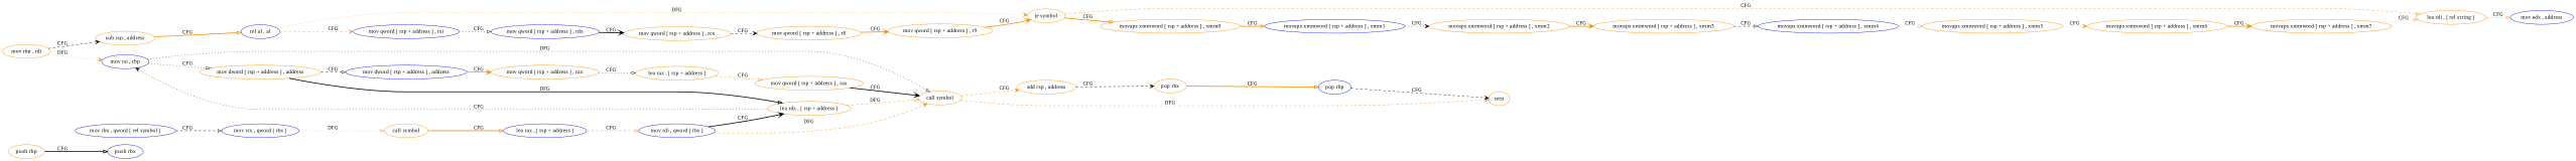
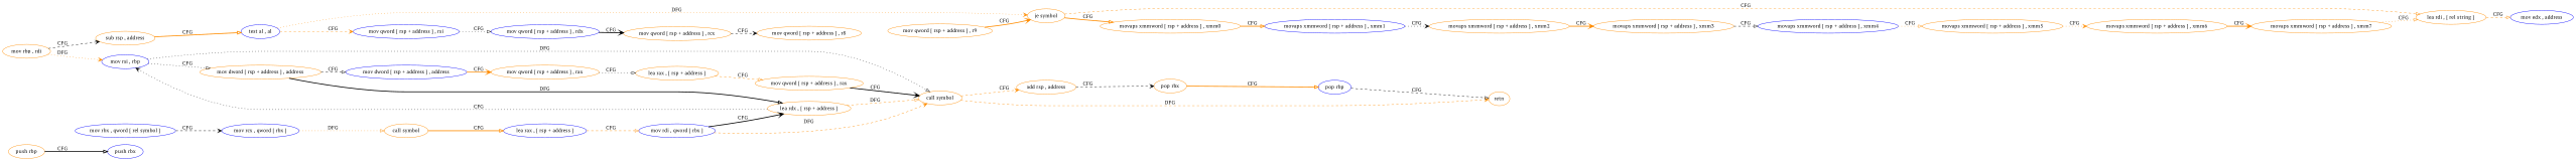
  digraph {
    fontname="PT Serif"
    rankdir=LR
    node [color=darkorange fontname="PT Serif"]
    edge [arrowhead=onormal color=darkorange fontname="PT Serif" style=dashed]
    n1 [label="push rbp"]
    n2 [color=blue label="push rbx"]
    n3 [label="mov rbp , rdi"]
    n4 [label="sub rsp , address"]
    n5 [color=blue label="mov rsi , rbp"]
-   n6 [color=blue label="rel al , al"]
+   n6 [color=blue label="test al , al"]
    n7 [label="call symbol"]
    n8 [label="mov dword [ rsp + address ] , address"]
    n9 [color=blue label="mov qword [ rsp + address ] , rsi"]
    n10 [label="je symbol"]
    n11 [color=blue label="mov qword [ rsp + address ] , rdx"]
    n12 [label="lea rdi , [ rel string ]"]
    n13 [label="movaps xmmword [ rsp + address ] , xmm0"]
    n14 [label="mov qword [ rsp + address ] , rcx"]
    n15 [label="mov qword [ rsp + address ] , r8"]
    n16 [label="mov qword [ rsp + address ] , r9"]
    n17 [color=blue label="mov edx , address"]
    n18 [color=blue label="movaps xmmword [ rsp + address ] , xmm1"]
    n19 [label="movaps xmmword [ rsp + address ] , xmm2"]
    n20 [color=blue label="mov rbx , qword [ rel symbol ]"]
    n21 [color=blue label="mov rcx , qword [ rbx ]"]
    n22 [label="call symbol"]
    n23 [color=blue label="lea rax , [ rsp + address ]"]
    n24 [color=blue label="mov rdi , qword [ rbx ]"]
    n25 [label="lea rdx , [ rsp + address ]"]
    n26 [label="add rsp , address"]
    n27 [label=retn]
    n28 [color=blue label="mov dword [ rsp + address ] , address"]
    n29 [label="mov qword [ rsp + address ] , rax"]
    n30 [label="lea rax , [ rsp + address ]"]
    n31 [label="mov qword [ rsp + address ] , rax"]
    n32 [label="pop rbx"]
    n33 [color=blue label="pop rbp"]
    n34 [label="movaps xmmword [ rsp + address ] , xmm3"]
    n35 [color=blue label="movaps xmmword [ rsp + address ] , xmm4"]
    n36 [label="movaps xmmword [ rsp + address ] , xmm5"]
    n37 [label="movaps xmmword [ rsp + address ] , xmm6"]
    n38 [label="movaps xmmword [ rsp + address ] , xmm7"]
    n1 -> n2 [color=black label=CFG style=bold]
    n3 -> n4 [arrowhead=vee color=black label=CFG]
    n3 -> n5 [arrowhead=vee label=DFG style=dotted]
    n4 -> n6 [label=CFG style=bold]
    n5 -> n7 [color=black label=DFG style=dotted]
    n5 -> n8 [color=black label=CFG style=dotted]
    n6 -> n9 [arrowhead=vee label=CFG]
    n6 -> n10 [arrowhead=vee label=DFG style=dotted]
    n7 -> n26 [arrowhead=vee label=CFG]
    n7 -> n27 [arrowhead=vee label=DFG]
    n8 -> n25 [color=black label=DFG style=bold]
    n8 -> n28 [color=black label=CFG]
    n9 -> n11 [color=black label=CFG style=dotted]
    n10 -> n12 [label=CFG]
    n10 -> n13 [label=CFG style=bold]
    n11 -> n14 [arrowhead=vee color=black label=CFG style=bold]
    n12 -> n17 [label=CFG]
    n13 -> n18 [label=CFG style=bold]
    n14 -> n15 [arrowhead=vee color=black label=CFG]
-   n15 -> n16 [arrowhead=vee label=CFG style=bold]
    n16 -> n10 [arrowhead=vee label=CFG style=bold]
    n18 -> n19 [arrowhead=vee color=black label=CFG style=dotted]
    n19 -> n34 [arrowhead=vee label=CFG style=bold]
-   n20 -> n21 [color=black label=CFG]
+   n20 -> n21 [arrowhead=vee color=black label=CFG]
    n21 -> n22 [label=DFG style=dotted]
    n22 -> n23 [label=CFG style=bold]
    n23 -> n24 [label=CFG]
    n24 -> n7 [arrowhead=vee label=DFG]
    n24 -> n25 [arrowhead=vee color=black label=CFG style=bold]
    n25 -> n5 [arrowhead=vee color=black label=CFG style=dotted]
    n25 -> n7 [label=DFG]
    n26 -> n32 [arrowhead=vee color=black label=CFG]
    n28 -> n29 [arrowhead=vee label=CFG style=bold]
    n29 -> n30 [color=black label=CFG style=dotted]
    n30 -> n31 [label=CFG]
    n31 -> n7 [arrowhead=vee color=black label=CFG style=bold]
    n32 -> n33 [label=CFG style=bold]
-   n33 -> n27 [arrowhead=vee color=black label=CFG]
+   n33 -> n27 [color=black label=CFG]
    n34 -> n35 [color=black label=CFG]
    n35 -> n36 [label=CFG style=dotted]
    n36 -> n37 [arrowhead=vee label=CFG style=dotted]
    n37 -> n38 [arrowhead=vee label=CFG style=bold]
    n38 -> n12 [label=CFG style=dotted]
  }
